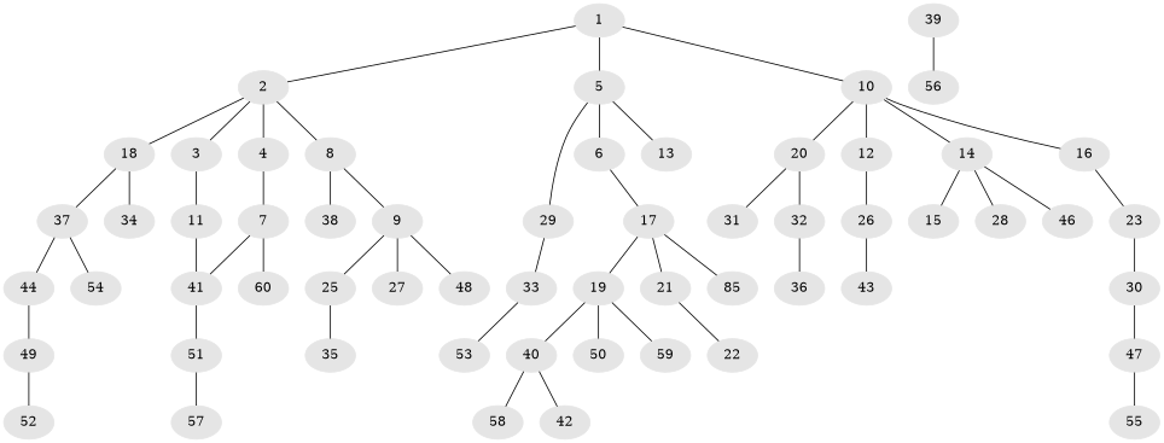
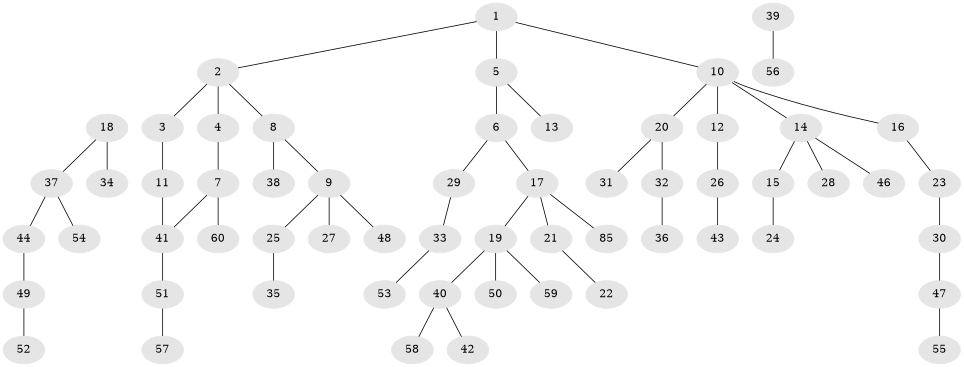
  graph {
    node [color=gray90 style=filled]
    1
    2
    5
    10
    3
    4
    8
    18
    6
    13
    29
    12
    14
    16
    20
    11
    7
    9
    38
    34
    37
    41
    60
    17
    33
    19
    21
    n28 [label=85]
    39
    56
    25
    27
    48
    35
    26
    15
    28
    46
    23
    31
    32
    51
    43
+   24
    30
    40
    50
    59
    22
    44
    54
    42
    58
    36
    47
    53
    55
    49
    57
    52
    1 -- 2
    1 -- 5
    1 -- 10
    2 -- 3
    2 -- 4
    2 -- 8
-   2 -- 18
    5 -- 6
    5 -- 13
-   5 -- 29
+   6 -- 29
    10 -- 12
    10 -- 14
    10 -- 16
    10 -- 20
    3 -- 11
    4 -- 7
    8 -- 9
    8 -- 38
    18 -- 34
    18 -- 37
    6 -- 17
    29 -- 33
    12 -- 26
    14 -- 15
    14 -- 28
    14 -- 46
    16 -- 23
    20 -- 31
    20 -- 32
    11 -- 41
    7 -- 41
    7 -- 60
    9 -- 25
    9 -- 27
    9 -- 48
    37 -- 44
    37 -- 54
    41 -- 51
    17 -- 19
    17 -- 21
    17 -- n28
    33 -- 53
    19 -- 40
    19 -- 50
    19 -- 59
    21 -- 22
    39 -- 56
    25 -- 35
    26 -- 43
+   15 -- 24
    23 -- 30
    32 -- 36
    51 -- 57
    30 -- 47
    40 -- 42
    40 -- 58
    44 -- 49
    47 -- 55
    49 -- 52
  }
